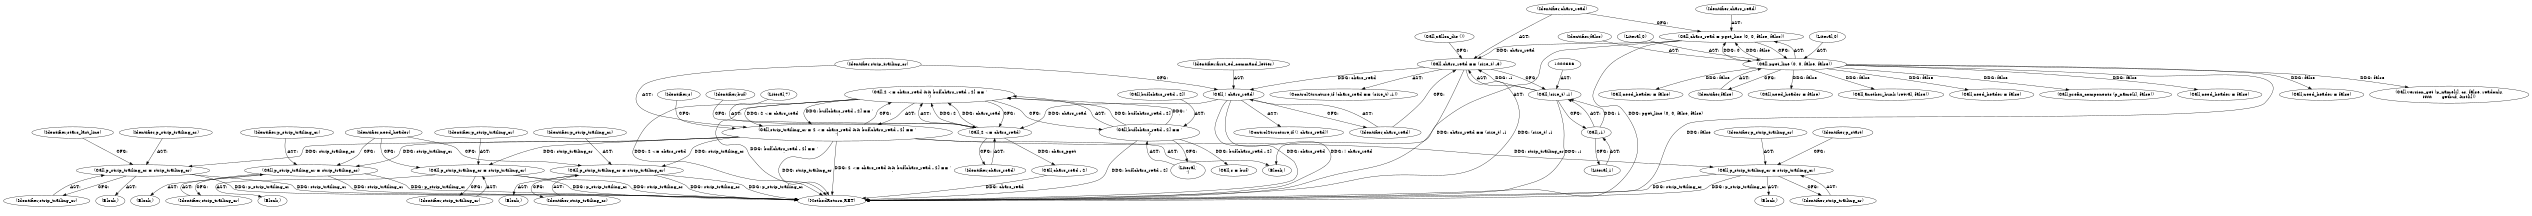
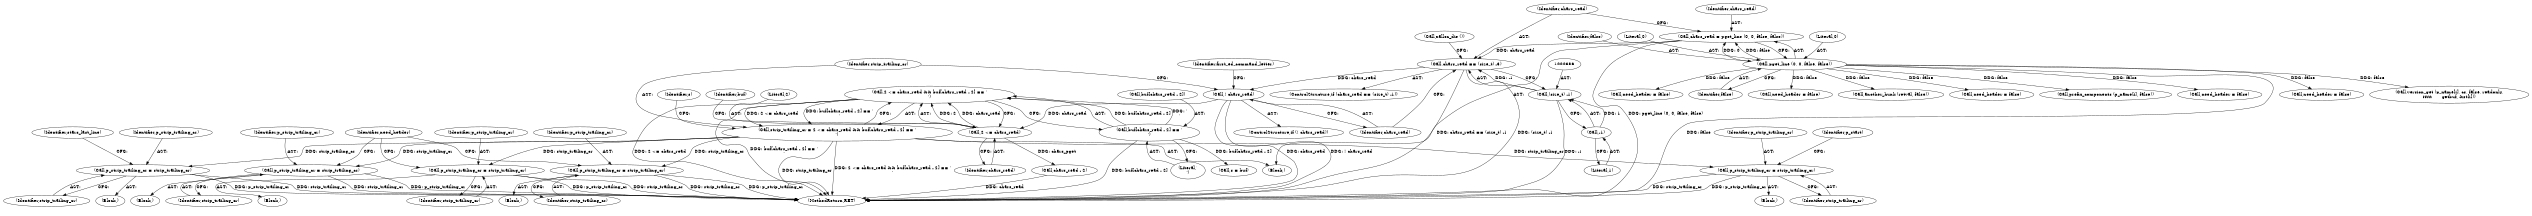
  digraph {
    n1 [label="(Call,2 <= chars_read && buf[chars_read - 2] == '\r')"]
    n2 [label="(Call,2 <= chars_read)"]
    n3 [label="(Call,buf[chars_read - 2] == '\r')"]
    n4 [label="(Call,strip_trailing_cr = 2 <= chars_read && buf[chars_read - 2] == '\r')"]
    n5 [label="(MethodReturn,RET)"]
    n6 [label="(Call,chars_read - 2)"]
    n7 [label="(Identifier,chars_read)"]
    n8 [label="(Call,s = buf)"]
    n9 [label="(Literal,'\r')"]
    n10 [label="(Block,)"]
    n11 [label="(Call,p_strip_trailing_cr = strip_trailing_cr)"]
    n12 [label="(Call,p_strip_trailing_cr = strip_trailing_cr)"]
    n13 [label="(Call,p_strip_trailing_cr = strip_trailing_cr)"]
    n14 [label="(Call,p_strip_trailing_cr = strip_trailing_cr)"]
    n15 [label="(Call,p_strip_trailing_cr = strip_trailing_cr)"]
    n16 [label="(Call,! chars_read)"]
    n17 [label="(Identifier,chars_read)"]
    n18 [label="(ControlStructure,if (! chars_read))"]
    n19 [label="(Call,chars_read == (size_t) -3)"]
    n20 [label="(Call,(size_t) -1)"]
    n21 [label="(ControlStructure,if (chars_read == (size_t) -1))"]
    n22 [label="(Call,-1)"]
    n23 [label="(Call,chars_read = pget_line (0, 0, false, false))"]
    n24 [label="(Call,pget_line (0, 0, false, false))"]
    n25 [label="(Call,need_header = false)"]
    n26 [label="(Call,version_get (p_name[i], cs, false, readonly,\n\t\t\t\t\t       getbuf, &st[i]))"]
    n27 [label="(Call,need_header = false)"]
    n28 [label="(Identifier,false)"]
    n29 [label="(Call,need_header = false)"]
    n30 [label="(Call,another_hunk (retval, false))"]
    n31 [label="(Call,need_header = false)"]
    n32 [label="(Call,prefix_components (p_name[i], false))"]
    n33 [label="(Call,need_header = false)"]
    n34 [label="(Literal,1)"]
    n35 [label="(Block,)"]
    n36 [label="(Identifier,strip_trailing_cr)"]
    n37 [label="(Identifier,strip_trailing_cr)"]
    n38 [label="(Block,)"]
    n39 [label="(Identifier,strip_trailing_cr)"]
    n40 [label="(Block,)"]
    n41 [label="(Identifier,strip_trailing_cr)"]
    n42 [label="(Block,)"]
    n43 [label="(Block,)"]
    n44 [label="(Identifier,strip_trailing_cr)"]
    n45 [label="(Call,xalloc_die ())"]
    n46 [label="(Identifier,need_header)"]
    n47 [label="(Identifier,p_strip_trailing_cr)"]
    n48 [label="(Identifier,stars_last_line)"]
    n49 [label="(Identifier,buf)"]
    n50 [label="(Identifier,p_strip_trailing_cr)"]
    n51 [label="(Literal,0)"]
    n52 [label="(Call,buf[chars_read - 2])"]
    n53 [label="(Identifier,first_ed_command_letter)"]
    n54 [label="(Identifier,p_strip_trailing_cr)"]
    n55 [label="(Identifier,false)"]
    n56 [label="(Identifier,chars_read)"]
    n57 [label="(Literal,0)"]
    n58 [label="(Identifier,chars_read)"]
-   n59 [label="(Literal,7)"]
+   n59 [label="(Literal,2)"]
    n60 [label="(Identifier,strip_trailing_cr)"]
    n61 [label="(Identifier,p_strip_trailing_cr)"]
    n62 [label="(Identifier,p_start)"]
    n63 [label="(Identifier,p_strip_trailing_cr)"]
    n64 [label="(Identifier,s)"]
    1000386
    n1 -> n2 [label="CFG: "]
    n1 -> n3 [label="CFG: "]
    n1 -> n4 [label="AST: "]
    n1 -> n4 [label="DDG: 2 <= chars_read"]
    n1 -> n4 [label="DDG: buf[chars_read - 2] == '\r'"]
    n1 -> n5 [label="DDG: 2 <= chars_read"]
    n1 -> n5 [label="DDG: buf[chars_read - 2] == '\r'"]
    n2 -> n1 [label="AST: "]
    n2 -> n1 [label="DDG: 2"]
    n2 -> n1 [label="DDG: chars_read"]
    n2 -> n6 [label="DDG: chars_pget"]
    n2 -> n7 [label="CFG: "]
    n3 -> n1 [label="AST: "]
    n3 -> n1 [label="DDG: buf[chars_read - 2]"]
    n3 -> n1 [label="DDG: '\r'"]
    n3 -> n5 [label="DDG: buf[chars_read - 2]"]
    n3 -> n8 [label="DDG: buf[chars_read - 2]"]
    n3 -> n9 [label="CFG: "]
    n4 -> n1 [label="CFG: "]
    n4 -> n5 [label="DDG: 2 <= chars_read && buf[chars_read - 2] == '\r'"]
    n4 -> n5 [label="DDG: strip_trailing_cr"]
    n4 -> n10 [label="AST: "]
    n4 -> n11 [label="DDG: strip_trailing_cr"]
    n4 -> n12 [label="DDG: strip_trailing_cr"]
    n4 -> n13 [label="DDG: strip_trailing_cr"]
    n4 -> n14 [label="DDG: strip_trailing_cr"]
    n4 -> n15 [label="DDG: strip_trailing_cr"]
    n6 -> n5 [label="DDG: chars_read"]
    n7 -> n2 [label="AST: "]
    n9 -> n3 [label="AST: "]
    n11 -> n5 [label="DDG: strip_trailing_cr"]
    n11 -> n5 [label="DDG: p_strip_trailing_cr"]
    n11 -> n35 [label="AST: "]
    n11 -> n36 [label="CFG: "]
    n12 -> n5 [label="DDG: p_strip_trailing_cr"]
    n12 -> n5 [label="DDG: strip_trailing_cr"]
    n12 -> n37 [label="CFG: "]
    n12 -> n38 [label="AST: "]
    n13 -> n5 [label="DDG: p_strip_trailing_cr"]
    n13 -> n5 [label="DDG: strip_trailing_cr"]
    n13 -> n39 [label="CFG: "]
    n13 -> n40 [label="AST: "]
    n14 -> n5 [label="DDG: p_strip_trailing_cr"]
    n14 -> n5 [label="DDG: strip_trailing_cr"]
    n14 -> n41 [label="CFG: "]
    n14 -> n42 [label="AST: "]
    n15 -> n5 [label="DDG: p_strip_trailing_cr"]
    n15 -> n5 [label="DDG: strip_trailing_cr"]
    n15 -> n43 [label="AST: "]
    n15 -> n44 [label="CFG: "]
    n16 -> n2 [label="DDG: chars_read"]
    n16 -> n5 [label="DDG: chars_read"]
    n16 -> n5 [label="DDG: ! chars_read"]
    n16 -> n17 [label="CFG: "]
    n16 -> n18 [label="AST: "]
    n17 -> n16 [label="AST: "]
    n17 -> n19 [label="CFG: "]
    n19 -> n5 [label="DDG: chars_read == (size_t) -1"]
    n19 -> n5 [label="DDG: (size_t) -1"]
    n19 -> n16 [label="DDG: chars_read"]
    n19 -> n20 [label="CFG: "]
    n19 -> n21 [label="AST: "]
    n20 -> n5 [label="DDG: -1"]
    n20 -> n19 [label="AST: "]
    n20 -> n19 [label="DDG: -1"]
    n20 -> n22 [label="CFG: "]
    n22 -> n20 [label="AST: "]
    n22 -> n20 [label="DDG: 1"]
    n22 -> n34 [label="CFG: "]
    n23 -> n5 [label="DDG: pget_line (0, 0, false, false)"]
    n23 -> n10 [label="AST: "]
    n23 -> n19 [label="DDG: chars_read"]
    n23 -> n24 [label="CFG: "]
    n24 -> n5 [label="DDG: false"]
    n24 -> n23 [label="AST: "]
    n24 -> n23 [label="DDG: 0"]
    n24 -> n23 [label="DDG: false"]
    n24 -> n25 [label="DDG: false"]
    n24 -> n26 [label="DDG: false"]
    n24 -> n27 [label="DDG: false"]
    n24 -> n28 [label="CFG: "]
    n24 -> n29 [label="DDG: false"]
    n24 -> n30 [label="DDG: false"]
    n24 -> n31 [label="DDG: false"]
    n24 -> n32 [label="DDG: false"]
    n24 -> n33 [label="DDG: false"]
    n28 -> n24 [label="AST: "]
    n34 -> n22 [label="AST: "]
    n36 -> n11 [label="AST: "]
    n37 -> n12 [label="AST: "]
    n39 -> n13 [label="AST: "]
    n41 -> n14 [label="AST: "]
    n44 -> n15 [label="AST: "]
    n45 -> n19 [label="CFG: "]
    n46 -> n12 [label="CFG: "]
    n46 -> n13 [label="CFG: "]
    n46 -> n14 [label="CFG: "]
    n47 -> n13 [label="AST: "]
    n48 -> n11 [label="CFG: "]
    n49 -> n2 [label="CFG: "]
    n50 -> n15 [label="AST: "]
    n51 -> n24 [label="AST: "]
    n52 -> n3 [label="AST: "]
-   n53 -> n16 [label="AST: "]
+   n53 -> n16 [label="CFG: "]
    n54 -> n11 [label="AST: "]
    n55 -> n24 [label="AST: "]
    n56 -> n19 [label="AST: "]
    n56 -> n23 [label="CFG: "]
    n57 -> n24 [label="AST: "]
    n58 -> n23 [label="AST: "]
    n59 -> n2 [label="AST: "]
    n60 -> n4 [label="AST: "]
    n60 -> n16 [label="CFG: "]
    n61 -> n14 [label="AST: "]
    n62 -> n15 [label="CFG: "]
    n63 -> n12 [label="AST: "]
    n64 -> n4 [label="CFG: "]
    1000386 -> n20 [label="AST: "]
  }
